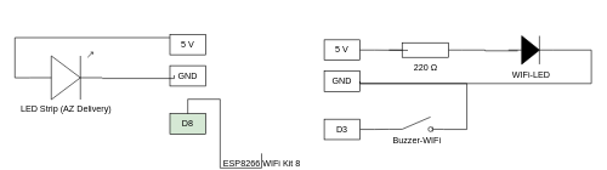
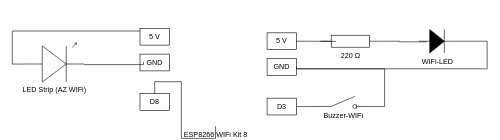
  <mxCell id="0" />
  <mxCell id="1" parent="0" />
  <mxCell id="2" value="ESP8266 WIFi Kit 8" style="shape=image;html=1;verticalAlign=top;verticalLabelPosition=bottom;labelBackgroundColor=#ffffff;imageAspect=0;aspect=fixed;image=https://cdn2.iconfinder.com/data/icons/electronic-13/480/3-electronic-arduino-chipset-icon-2-128.png" vertex="1" parent="1"><mxGeometry x="264" y="20" width="190" height="190" as="geometry" /></mxCell>
  <mxCell id="3" value="220&amp;nbsp;Ω" style="pointerEvents=1;verticalLabelPosition=bottom;shadow=0;dashed=0;align=center;html=1;verticalAlign=top;shape=mxgraph.electrical.resistors.resistor_1;" vertex="1" parent="1"><mxGeometry x="534" y="58" width="100" height="20" as="geometry" /></mxCell>
  <mxCell id="4" style="edgeStyle=orthogonalEdgeStyle;rounded=0;orthogonalLoop=1;jettySize=auto;html=1;entryX=1;entryY=0.5;entryDx=0;entryDy=0;endArrow=none;startFill=0;" edge="1" parent="1" source="5" target="9"><mxGeometry relative="1" as="geometry"><Array as="points"><mxPoint x="812" y="68" /><mxPoint x="812" y="114" /><mxPoint x="494" y="114" /></Array></mxGeometry></mxCell>
  <mxCell id="5" value="WIFi-LED" style="pointerEvents=1;fillColor=strokeColor;verticalLabelPosition=bottom;shadow=0;dashed=0;align=center;html=1;verticalAlign=top;shape=mxgraph.electrical.diodes.diode;" vertex="1" parent="1"><mxGeometry x="698" y="48.5" width="61" height="39" as="geometry" /></mxCell>
  <mxCell id="6" style="edgeStyle=orthogonalEdgeStyle;rounded=0;orthogonalLoop=1;jettySize=auto;html=1;entryX=0.213;entryY=0.526;entryDx=0;entryDy=0;entryPerimeter=0;endArrow=none;startFill=0;" edge="1" parent="1" source="3" target="5"><mxGeometry relative="1" as="geometry" /></mxCell>
  <mxCell id="7" value="5 V" style="rounded=0;whiteSpace=wrap;html=1;" vertex="1" parent="1"><mxGeometry x="445" y="54" width="49" height="28" as="geometry" /></mxCell>
  <mxCell id="8" style="edgeStyle=orthogonalEdgeStyle;rounded=0;orthogonalLoop=1;jettySize=auto;html=1;entryX=0.26;entryY=0.517;entryDx=0;entryDy=0;entryPerimeter=0;endArrow=none;startFill=0;" edge="1" parent="1" source="7" target="3"><mxGeometry relative="1" as="geometry" /></mxCell>
  <mxCell id="9" value="GND" style="rounded=0;whiteSpace=wrap;html=1;" vertex="1" parent="1"><mxGeometry x="445" y="97" width="49" height="28" as="geometry" /></mxCell>
  <mxCell id="10" style="edgeStyle=orthogonalEdgeStyle;rounded=0;orthogonalLoop=1;jettySize=auto;html=1;entryX=0;entryY=0.84;entryDx=0;entryDy=0;endArrow=none;startFill=0;" edge="1" parent="1" source="11" target="13"><mxGeometry relative="1" as="geometry" /></mxCell>
  <mxCell id="11" value="D3" style="rounded=0;whiteSpace=wrap;html=1;" vertex="1" parent="1"><mxGeometry x="445" y="163" width="49" height="28" as="geometry" /></mxCell>
  <mxCell id="12" style="edgeStyle=orthogonalEdgeStyle;rounded=0;orthogonalLoop=1;jettySize=auto;html=1;entryX=1;entryY=0.5;entryDx=0;entryDy=0;endArrow=none;startFill=0;" edge="1" parent="1" source="13" target="9"><mxGeometry relative="1" as="geometry"><Array as="points"><mxPoint x="641" y="177" /><mxPoint x="641" y="114" /><mxPoint x="494" y="114" /></Array></mxGeometry></mxCell>
  <mxCell id="13" value="&lt;div&gt;&lt;br&gt;&lt;/div&gt;&lt;div&gt;&lt;br&gt;&lt;/div&gt;&lt;div&gt;&lt;br&gt;&lt;/div&gt;&lt;div&gt;Buzzer-WIFi&lt;/div&gt;" style="html=1;shape=mxgraph.electrical.electro-mechanical.switchDisconnector;aspect=fixed;elSwitchState=off;" vertex="1" parent="1"><mxGeometry x="534" y="160" width="75" height="20" as="geometry" /></mxCell>
- <mxCell id="14" value="D8" style="rounded=0;whiteSpace=wrap;html=1;fillColor=#d5e8d4;" vertex="1" parent="1"><mxGeometry x="233" y="155.5" width="49" height="28" as="geometry" /></mxCell>
+ <mxCell id="14" value="D8" style="rounded=0;whiteSpace=wrap;html=1;" vertex="1" parent="1"><mxGeometry x="233" y="155.5" width="49" height="28" as="geometry" /></mxCell>
  <mxCell id="15" value="GND" style="rounded=0;whiteSpace=wrap;html=1;" vertex="1" parent="1"><mxGeometry x="233" y="89.5" width="49" height="28" as="geometry" /></mxCell>
  <mxCell id="16" value="5 V" style="rounded=0;whiteSpace=wrap;html=1;" vertex="1" parent="1"><mxGeometry x="233" y="46.5" width="49" height="28" as="geometry" /></mxCell>
- <mxCell id="17" value="LED Strip (AZ Delivery)" style="verticalLabelPosition=bottom;shadow=0;dashed=0;align=center;html=1;verticalAlign=top;shape=mxgraph.electrical.opto_electronics.led_1;pointerEvents=1;" vertex="1" parent="1"><mxGeometry x="40" y="71" width="100" height="65" as="geometry" /></mxCell>
+ <mxCell id="17" value="LED Strip (AZ WIFi)" style="verticalLabelPosition=bottom;shadow=0;dashed=0;align=center;html=1;verticalAlign=top;shape=mxgraph.electrical.opto_electronics.led_1;pointerEvents=1;" vertex="1" parent="1"><mxGeometry x="40" y="71" width="100" height="65" as="geometry" /></mxCell>
  <mxCell id="18" style="edgeStyle=orthogonalEdgeStyle;rounded=0;orthogonalLoop=1;jettySize=auto;html=1;entryX=0;entryY=0.54;entryDx=0;entryDy=0;entryPerimeter=0;endArrow=none;startFill=0;" edge="1" parent="1" source="16" target="17"><mxGeometry relative="1" as="geometry"><Array as="points"><mxPoint x="20" y="51" /><mxPoint x="20" y="106" /></Array></mxGeometry></mxCell>
  <mxCell id="19" style="edgeStyle=orthogonalEdgeStyle;rounded=0;orthogonalLoop=1;jettySize=auto;html=1;entryX=0.121;entryY=0.467;entryDx=0;entryDy=0;entryPerimeter=0;endArrow=none;startFill=0;" edge="1" parent="1" source="17" target="15"><mxGeometry relative="1" as="geometry"><Array as="points"><mxPoint x="239" y="107" /></Array></mxGeometry></mxCell>
  <mxCell id="20" style="edgeStyle=orthogonalEdgeStyle;rounded=0;orthogonalLoop=1;jettySize=auto;html=1;endArrow=none;startFill=0;" edge="1" parent="1" source="14" target="2"><mxGeometry relative="1" as="geometry" /></mxCell>
